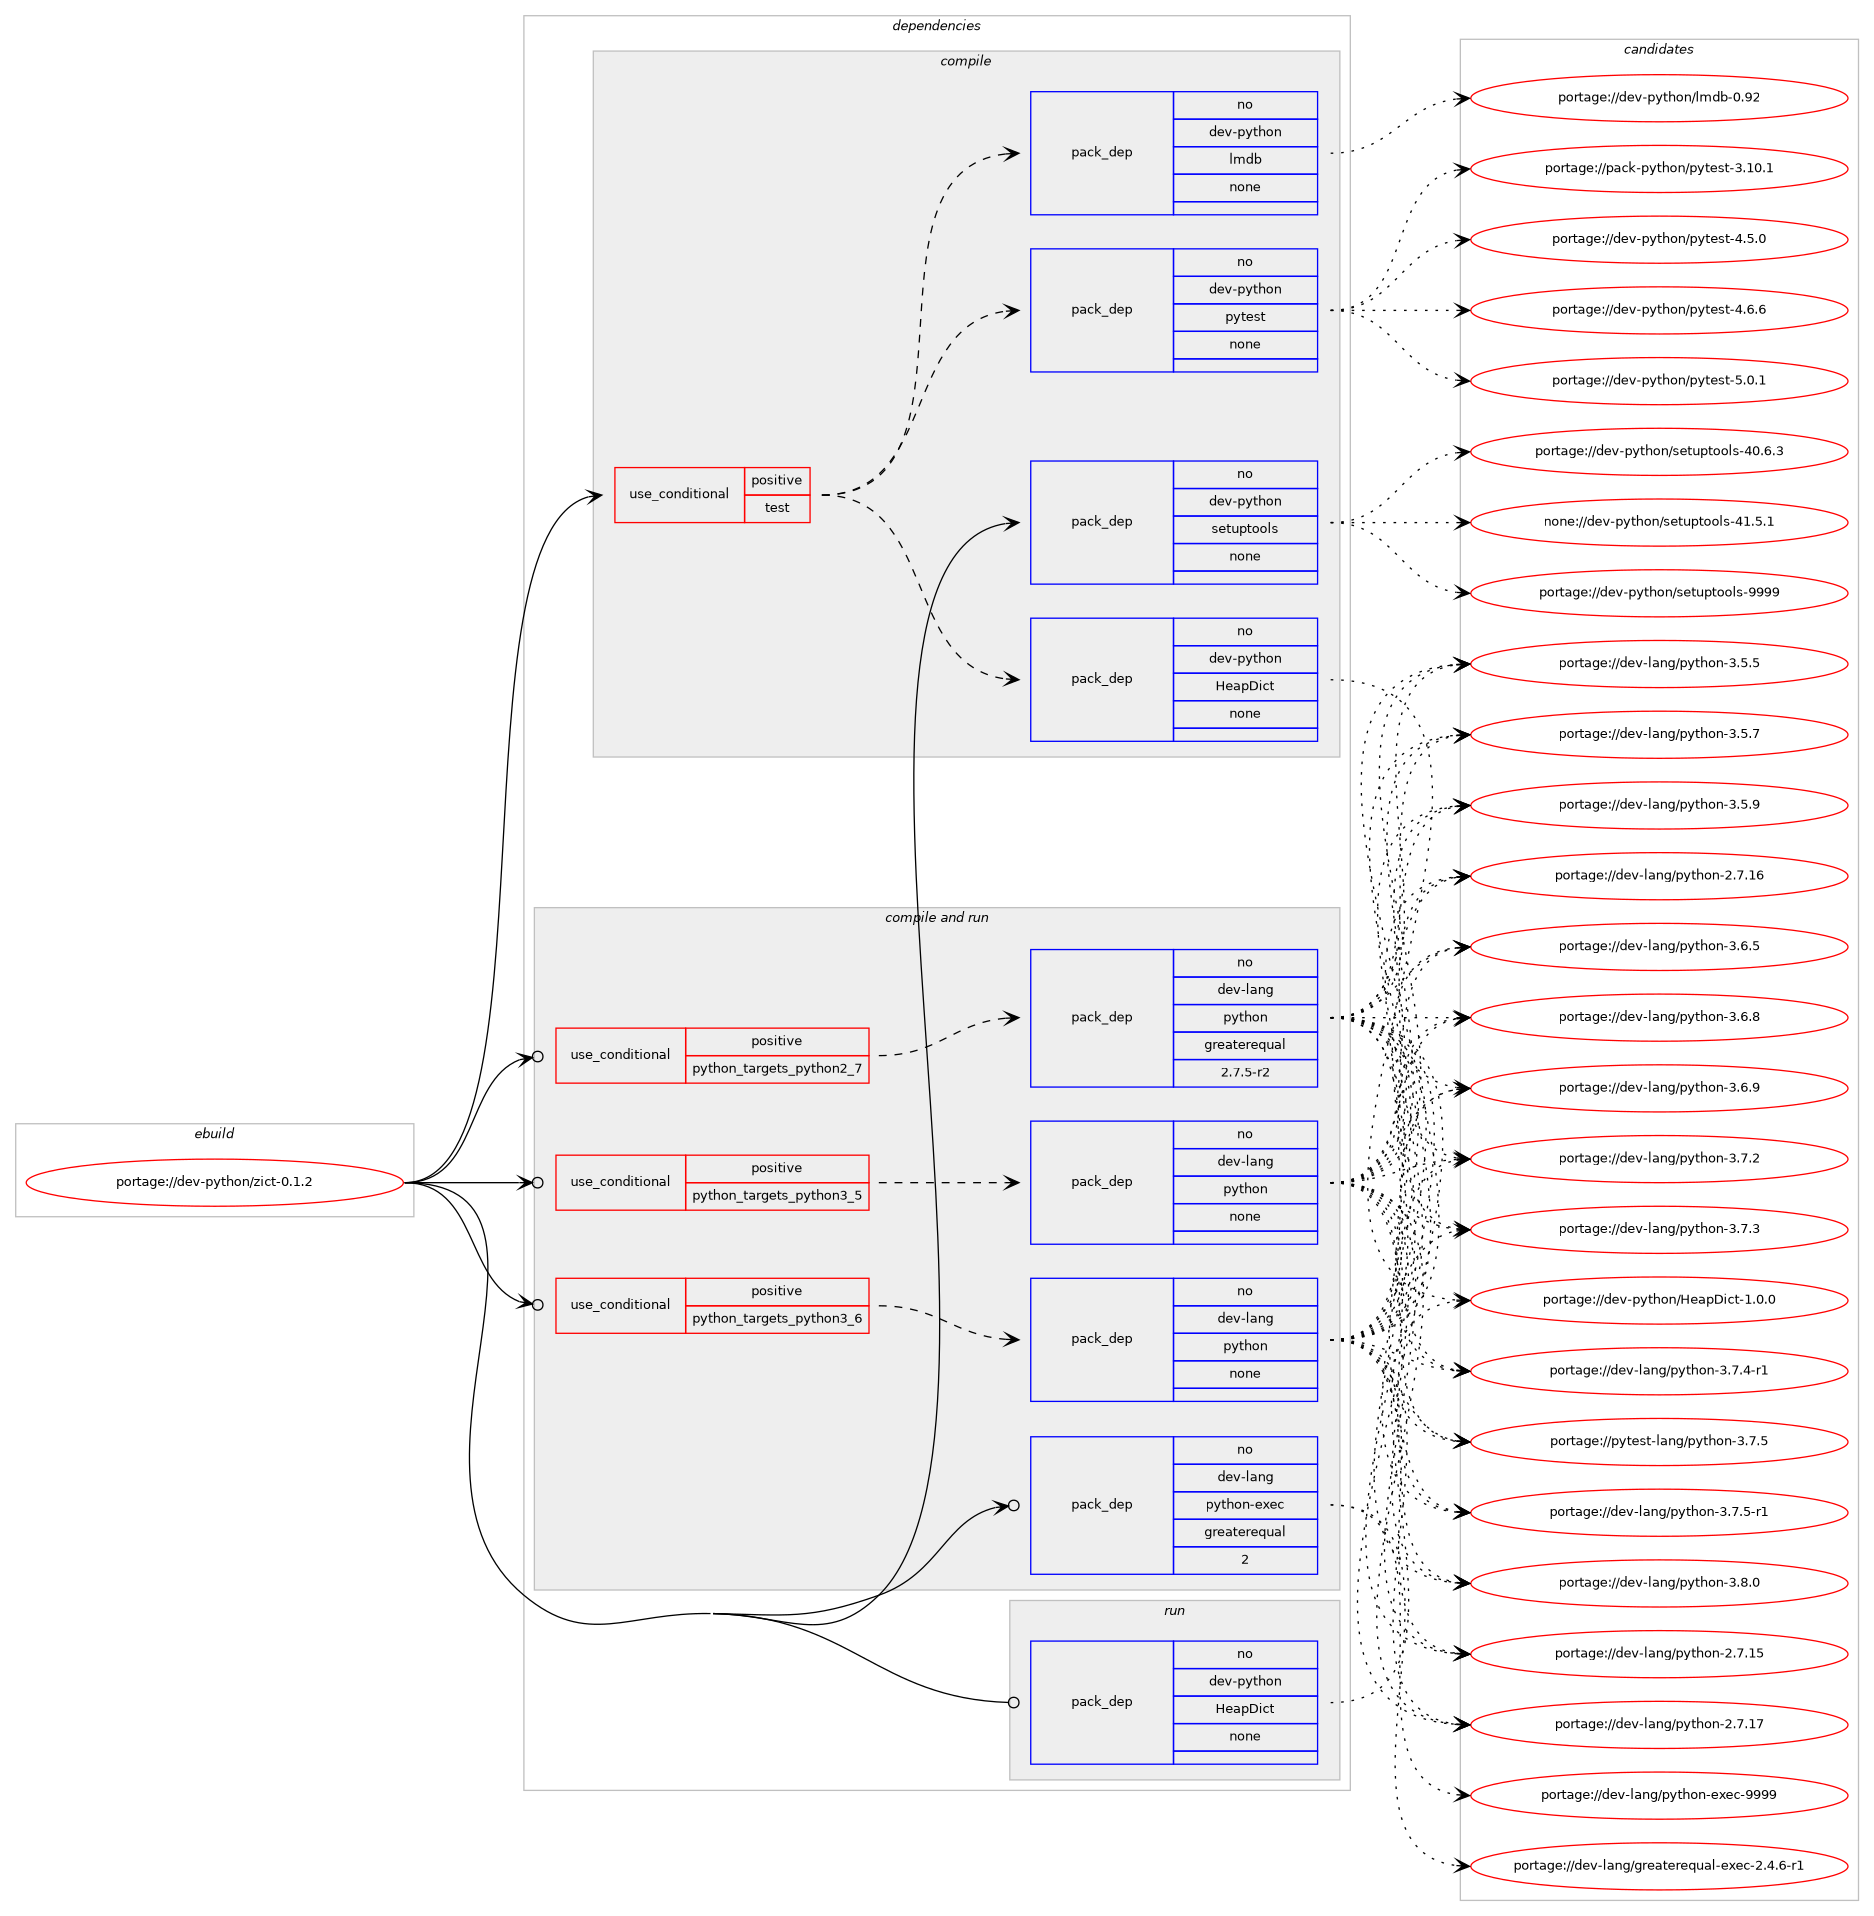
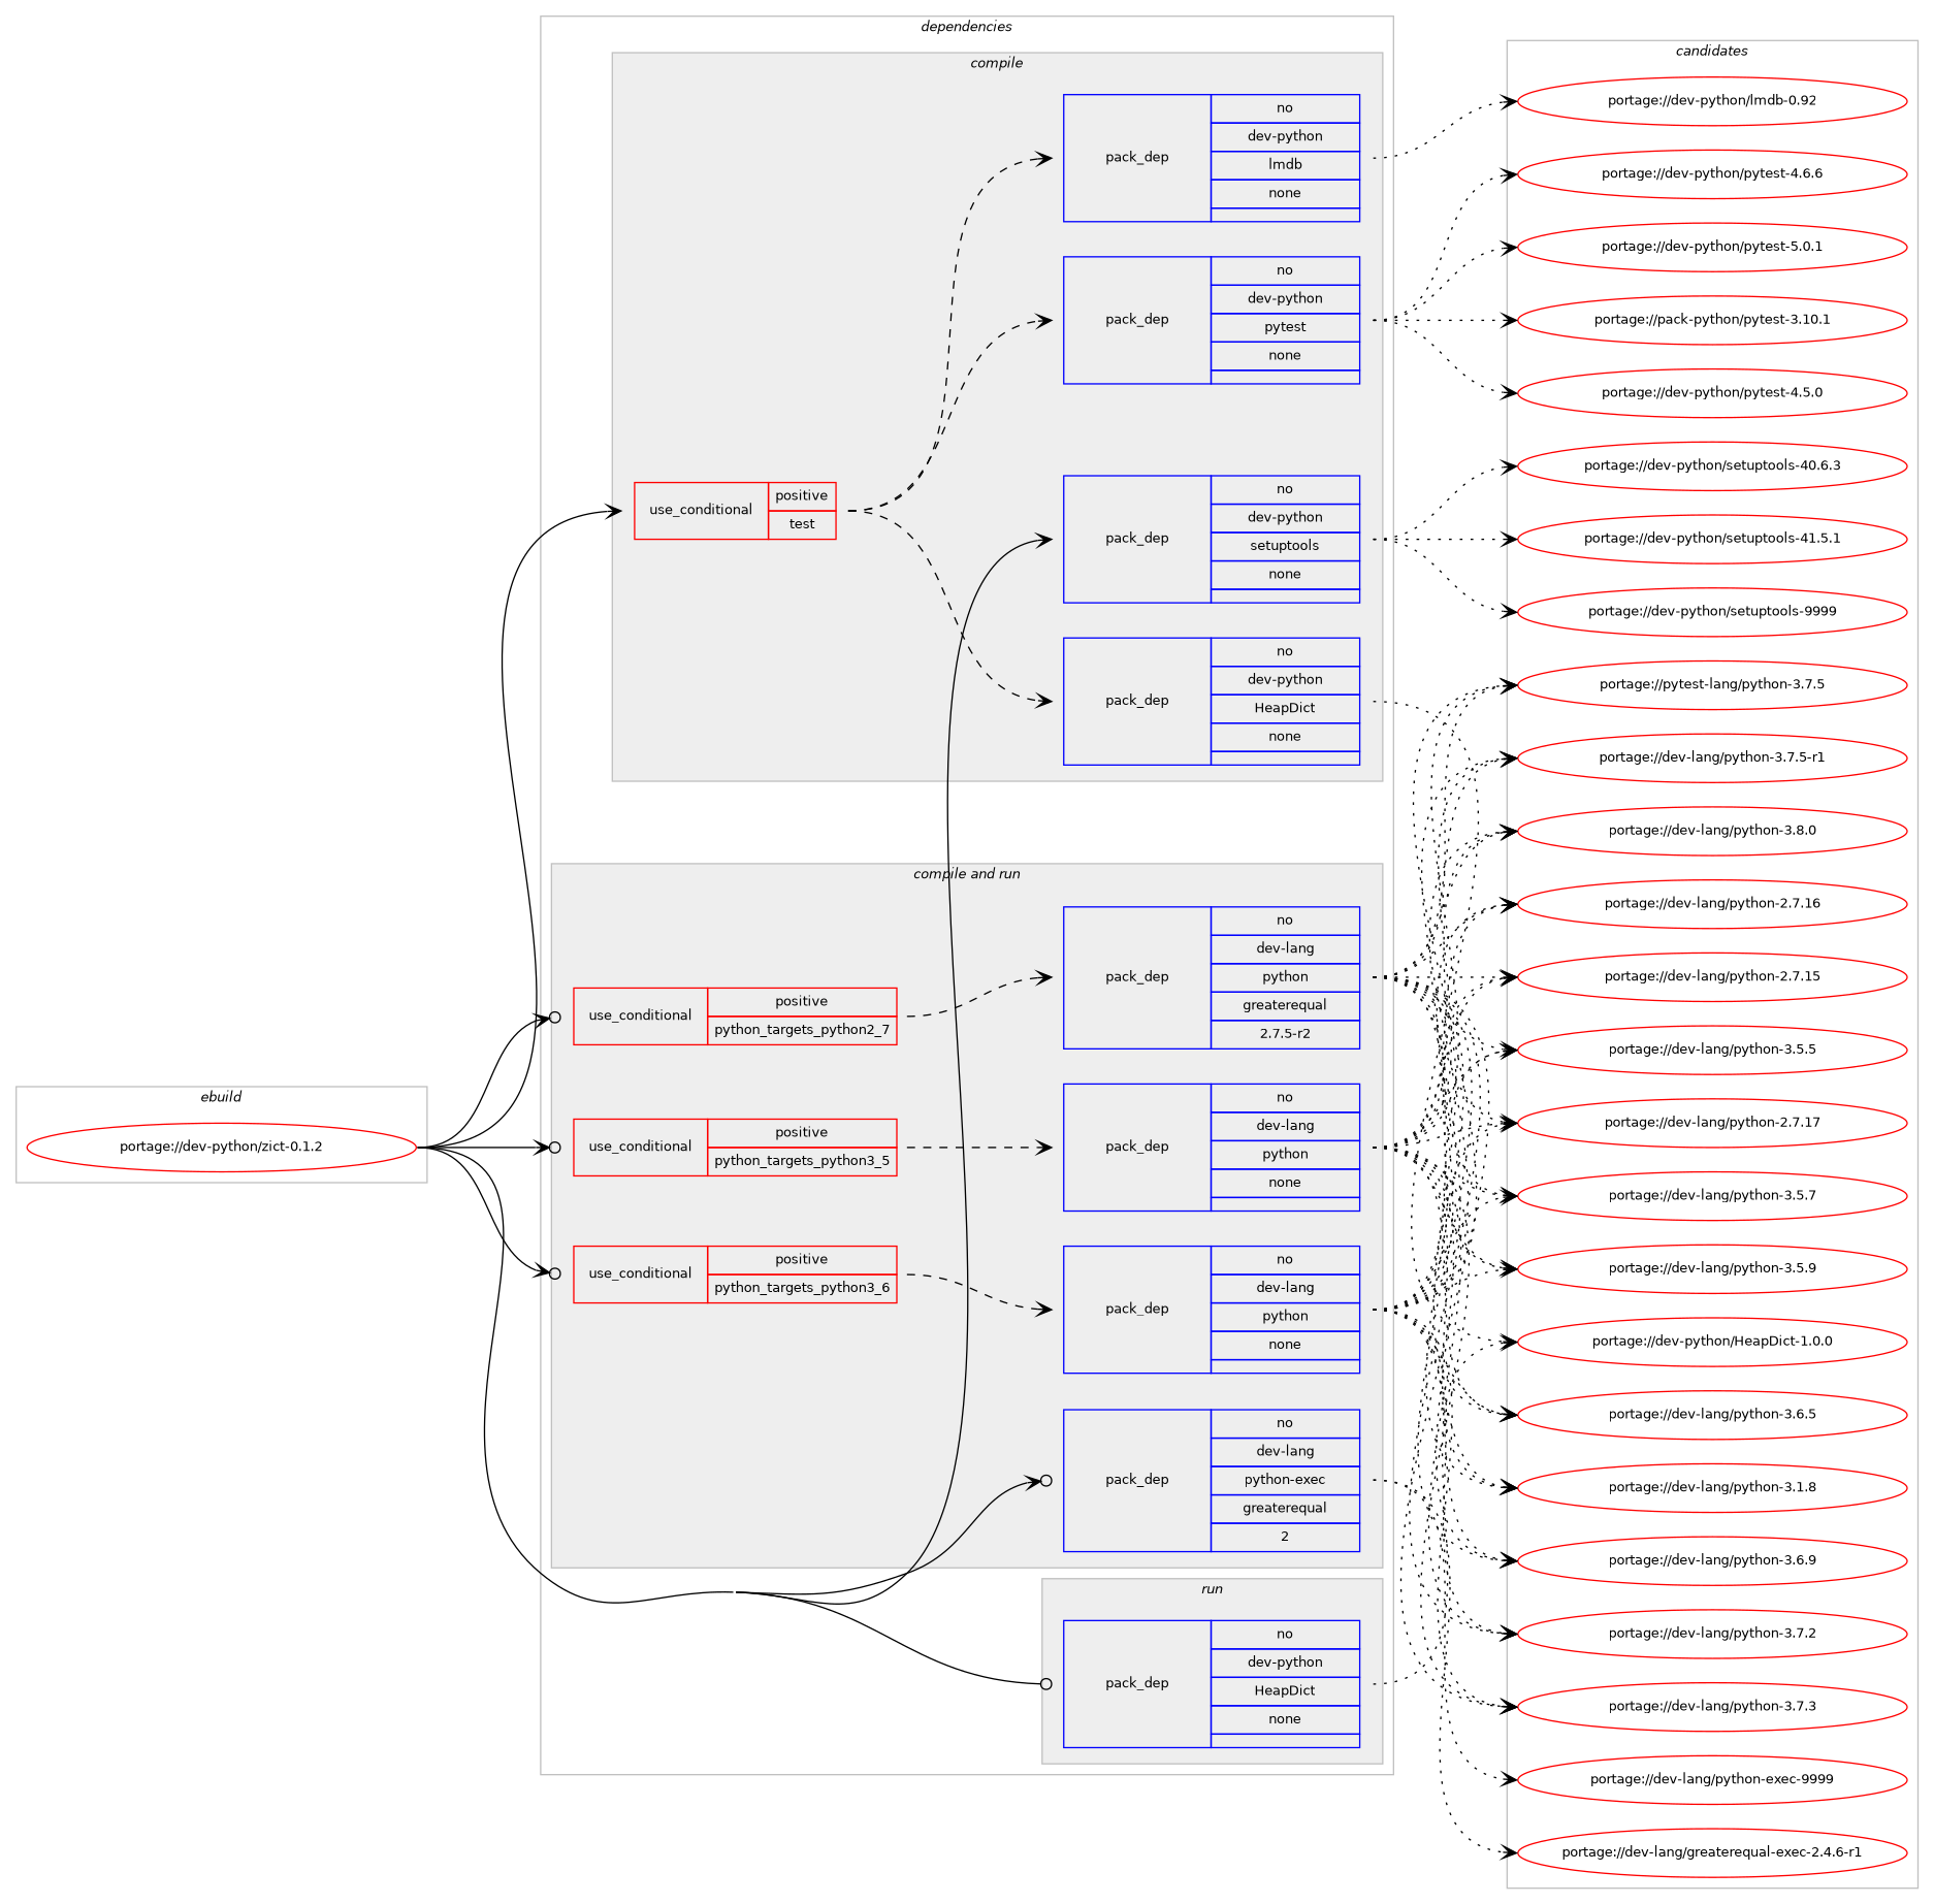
  digraph {
    compound=true
    concentrate=true
    fontname=Helvetica
    fontsize=10
    newrank=true
    rankdir=LR
    ranksep=1.5
    node [color=red fontname=Helvetica fontsize=10]
    edge [arrowhead=vee headport=w style=dotted tailport=e weight=100]
    n1 [label="portage://dev-python/zict-0.1.2" width=4]
    n2 [color=blue label=<<TABLE BORDER="0" CELLBORDER="1" CELLSPACING="0" CELLPADDING="4" WIDTH="220"><TR><TD ROWSPAN="6" CELLPADDING="30">pack_dep</TD></TR><TR><TD WIDTH="110">no</TD></TR><TR><TD>dev-python</TD></TR><TR><TD>HeapDict</TD></TR><TR><TD>none</TD></TR><TR><TD></TD></TR></TABLE>> shape=none]
    n3 [color=blue label=<<TABLE BORDER="0" CELLBORDER="1" CELLSPACING="0" CELLPADDING="4" WIDTH="220"><TR><TD ROWSPAN="6" CELLPADDING="30">pack_dep</TD></TR><TR><TD WIDTH="110">no</TD></TR><TR><TD>dev-python</TD></TR><TR><TD>lmdb</TD></TR><TR><TD>none</TD></TR><TR><TD></TD></TR></TABLE>> shape=none]
    n4 [color=blue label=<<TABLE BORDER="0" CELLBORDER="1" CELLSPACING="0" CELLPADDING="4" WIDTH="220"><TR><TD ROWSPAN="6" CELLPADDING="30">pack_dep</TD></TR><TR><TD WIDTH="110">no</TD></TR><TR><TD>dev-python</TD></TR><TR><TD>pytest</TD></TR><TR><TD>none</TD></TR><TR><TD></TD></TR></TABLE>> shape=none]
    n5 [label=<<TABLE BORDER="0" CELLBORDER="1" CELLSPACING="0" CELLPADDING="4"><TR><TD ROWSPAN="3" CELLPADDING="10">use_conditional</TD></TR><TR><TD>positive</TD></TR><TR><TD>test</TD></TR></TABLE>> shape=none]
    n6 [color=blue label=<<TABLE BORDER="0" CELLBORDER="1" CELLSPACING="0" CELLPADDING="4" WIDTH="220"><TR><TD ROWSPAN="6" CELLPADDING="30">pack_dep</TD></TR><TR><TD WIDTH="110">no</TD></TR><TR><TD>dev-python</TD></TR><TR><TD>setuptools</TD></TR><TR><TD>none</TD></TR><TR><TD></TD></TR></TABLE>> shape=none]
    n7 [color=blue label=<<TABLE BORDER="0" CELLBORDER="1" CELLSPACING="0" CELLPADDING="4" WIDTH="220"><TR><TD ROWSPAN="6" CELLPADDING="30">pack_dep</TD></TR><TR><TD WIDTH="110">no</TD></TR><TR><TD>dev-lang</TD></TR><TR><TD>python</TD></TR><TR><TD>greaterequal</TD></TR><TR><TD>2.7.5-r2</TD></TR></TABLE>> shape=none]
    n8 [label=<<TABLE BORDER="0" CELLBORDER="1" CELLSPACING="0" CELLPADDING="4"><TR><TD ROWSPAN="3" CELLPADDING="10">use_conditional</TD></TR><TR><TD>positive</TD></TR><TR><TD>python_targets_python2_7</TD></TR></TABLE>> shape=none]
    n9 [color=blue label=<<TABLE BORDER="0" CELLBORDER="1" CELLSPACING="0" CELLPADDING="4" WIDTH="220"><TR><TD ROWSPAN="6" CELLPADDING="30">pack_dep</TD></TR><TR><TD WIDTH="110">no</TD></TR><TR><TD>dev-lang</TD></TR><TR><TD>python</TD></TR><TR><TD>none</TD></TR><TR><TD></TD></TR></TABLE>> shape=none]
    n10 [label=<<TABLE BORDER="0" CELLBORDER="1" CELLSPACING="0" CELLPADDING="4"><TR><TD ROWSPAN="3" CELLPADDING="10">use_conditional</TD></TR><TR><TD>positive</TD></TR><TR><TD>python_targets_python3_5</TD></TR></TABLE>> shape=none]
    n11 [color=blue label=<<TABLE BORDER="0" CELLBORDER="1" CELLSPACING="0" CELLPADDING="4" WIDTH="220"><TR><TD ROWSPAN="6" CELLPADDING="30">pack_dep</TD></TR><TR><TD WIDTH="110">no</TD></TR><TR><TD>dev-lang</TD></TR><TR><TD>python</TD></TR><TR><TD>none</TD></TR><TR><TD></TD></TR></TABLE>> shape=none]
    n12 [label=<<TABLE BORDER="0" CELLBORDER="1" CELLSPACING="0" CELLPADDING="4"><TR><TD ROWSPAN="3" CELLPADDING="10">use_conditional</TD></TR><TR><TD>positive</TD></TR><TR><TD>python_targets_python3_6</TD></TR></TABLE>> shape=none]
    n13 [color=blue label=<<TABLE BORDER="0" CELLBORDER="1" CELLSPACING="0" CELLPADDING="4" WIDTH="220"><TR><TD ROWSPAN="6" CELLPADDING="30">pack_dep</TD></TR><TR><TD WIDTH="110">no</TD></TR><TR><TD>dev-lang</TD></TR><TR><TD>python-exec</TD></TR><TR><TD>greaterequal</TD></TR><TR><TD>2</TD></TR></TABLE>> shape=none]
    n14 [color=blue label=<<TABLE BORDER="0" CELLBORDER="1" CELLSPACING="0" CELLPADDING="4" WIDTH="220"><TR><TD ROWSPAN="6" CELLPADDING="30">pack_dep</TD></TR><TR><TD WIDTH="110">no</TD></TR><TR><TD>dev-python</TD></TR><TR><TD>HeapDict</TD></TR><TR><TD>none</TD></TR><TR><TD></TD></TR></TABLE>> shape=none]
    n15 [label="portage://dev-python/HeapDict-1.0.0" width=4]
    n16 [label="portage://dev-python/lmdb-0.92" width=4]
    n17 [label="portage://pack-python/pytest-3.10.1" width=4]
    n18 [label="portage://dev-python/pytest-4.5.0" width=4]
    n19 [label="portage://dev-python/pytest-4.6.6" width=4]
    n20 [label="portage://dev-python/pytest-5.0.1" width=4]
    n21 [label="portage://dev-python/setuptools-40.6.3" width=4]
-   n22 [label="none://dev-python/setuptools-41.5.1" width=4]
+   n22 [label="portage://dev-python/setuptools-41.5.1" width=4]
    n23 [label="portage://dev-python/setuptools-9999" width=4]
    n24 [label="portage://dev-lang/python-2.7.15" width=4]
    n25 [label="portage://dev-lang/python-2.7.16" width=4]
    n26 [label="portage://dev-lang/python-2.7.17" width=4]
    n27 [label="portage://dev-lang/python-3.5.5" width=4]
    n28 [label="portage://dev-lang/python-3.5.7" width=4]
    n29 [label="portage://dev-lang/python-3.5.9" width=4]
    n30 [label="portage://dev-lang/python-3.6.5" width=4]
-   n31 [label="portage://dev-lang/python-3.6.8" width=4]
+   n31 [label="portage://dev-lang/python-3.1.8" width=4]
    n32 [label="portage://dev-lang/python-3.6.9" width=4]
    n33 [label="portage://dev-lang/python-3.7.2" width=4]
    n34 [label="portage://dev-lang/python-3.7.3" width=4]
-   n35 [label="portage://dev-lang/python-3.7.4-r1" width=4]
    n36 [label="portage://pytest-lang/python-3.7.5" width=4]
    n37 [label="portage://dev-lang/python-3.7.5-r1" width=4]
    n38 [label="portage://dev-lang/python-3.8.0" width=4]
    n39 [label="portage://dev-lang/greaterequal-exec-2.4.6-r1" width=4]
    n40 [label="portage://dev-lang/python-exec-9999" width=4]
    subgraph cluster_1 {
      color=gray
      label=<<i>ebuild</i>>
      rank=same
      n1
    }
    subgraph cluster_2 {
      color=gray
      label=<<i>dependencies</i>>
      subgraph cluster_3 {
        color=gray
        fillcolor="#eeeeee"
        label=<<i>compile</i>>
        style=filled
        subgraph sub_4 {
          color=gray
          fillcolor="#eeeeee"
          label=<<i>compile</i>>
          style=filled
          n5
          subgraph sub_5 {
            color=gray
            fillcolor="#eeeeee"
            label=<<i>compile</i>>
            style=filled
            n2
          }
          subgraph sub_6 {
            color=gray
            fillcolor="#eeeeee"
            label=<<i>compile</i>>
            style=filled
            n3
          }
          subgraph sub_7 {
            color=gray
            fillcolor="#eeeeee"
            label=<<i>compile</i>>
            style=filled
            n4
          }
        }
        subgraph sub_8 {
          color=gray
          fillcolor="#eeeeee"
          label=<<i>compile</i>>
          style=filled
          n6
        }
      }
      subgraph cluster_9 {
        color=gray
        fillcolor="#eeeeee"
        label=<<i>compile and run</i>>
        style=filled
        subgraph sub_10 {
          color=gray
          fillcolor="#eeeeee"
          label=<<i>compile and run</i>>
          style=filled
          n8
          subgraph sub_11 {
            color=gray
            fillcolor="#eeeeee"
            label=<<i>compile and run</i>>
            style=filled
            n7
          }
        }
        subgraph sub_12 {
          color=gray
          fillcolor="#eeeeee"
          label=<<i>compile and run</i>>
          style=filled
          n10
          subgraph sub_13 {
            color=gray
            fillcolor="#eeeeee"
            label=<<i>compile and run</i>>
            style=filled
            n9
          }
        }
        subgraph sub_14 {
          color=gray
          fillcolor="#eeeeee"
          label=<<i>compile and run</i>>
          style=filled
          n12
          subgraph sub_15 {
            color=gray
            fillcolor="#eeeeee"
            label=<<i>compile and run</i>>
            style=filled
            n11
          }
        }
        subgraph sub_16 {
          color=gray
          fillcolor="#eeeeee"
          label=<<i>compile and run</i>>
          style=filled
          n13
        }
      }
      subgraph cluster_17 {
        color=gray
        fillcolor="#eeeeee"
        label=<<i>run</i>>
        style=filled
        subgraph sub_18 {
          color=gray
          fillcolor="#eeeeee"
          label=<<i>run</i>>
          style=filled
          n14
        }
      }
    }
    subgraph cluster_19 {
      color=gray
      label=<<i>candidates</i>>
      rank=same
      subgraph sub_20 {
        color=black
        label=<<i>candidates</i>>
        nodesep=1
        rank=same
        n15
      }
      subgraph sub_21 {
        color=black
        label=<<i>candidates</i>>
        nodesep=1
        rank=same
        n16
      }
      subgraph sub_22 {
        color=black
        label=<<i>candidates</i>>
        nodesep=1
        rank=same
        n17
        n18
        n19
        n20
      }
      subgraph sub_23 {
        color=black
        label=<<i>candidates</i>>
        nodesep=1
        rank=same
        n21
        n22
        n23
      }
      subgraph sub_24 {
        color=black
        label=<<i>candidates</i>>
        nodesep=1
        rank=same
        n24
        n25
        n26
        n27
        n28
        n29
        n30
        n31
        n32
        n33
        n34
-       n35
        n36
        n37
        n38
      }
      subgraph sub_25 {
        color=black
        label=<<i>candidates</i>>
        nodesep=1
        rank=same
        n24
        n25
        n26
        n27
        n28
        n29
        n30
        n31
        n32
        n33
        n34
-       n35
        n36
        n37
        n38
      }
      subgraph sub_26 {
        color=black
        label=<<i>candidates</i>>
        nodesep=1
        rank=same
        n24
        n25
        n26
        n27
        n28
        n29
        n30
        n31
        n32
        n33
        n34
-       n35
        n36
        n37
        n38
      }
      subgraph sub_27 {
        color=black
        label=<<i>candidates</i>>
        nodesep=1
        rank=same
        n39
        n40
      }
      subgraph sub_28 {
        color=black
        label=<<i>candidates</i>>
        nodesep=1
        rank=same
        n15
      }
    }
    n1 -> n5 [style=solid weight=20]
    n1 -> n6 [style=solid weight=20]
    n1 -> n8 [arrowhead=odotvee style=solid weight=20]
    n1 -> n10 [arrowhead=odotvee style=solid weight=20]
    n1 -> n12 [arrowhead=odotvee style=solid weight=20]
    n1 -> n13 [arrowhead=odotvee style=solid weight=20]
    n1 -> n14 [arrowhead=odot style=solid weight=20]
    n2 -> n15
    n3 -> n16
    n4 -> n17
    n4 -> n18
    n4 -> n19
    n4 -> n20
    n5 -> n2 [style=dashed weight=20]
    n5 -> n3 [style=dashed weight=20]
    n5 -> n4 [style=dashed weight=20]
    n6 -> n21
    n6 -> n22
    n6 -> n23
    n7 -> n24
    n7 -> n25
    n7 -> n26
    n7 -> n27
    n7 -> n28
    n7 -> n29
    n7 -> n30
    n7 -> n31
    n7 -> n32
    n7 -> n33
    n7 -> n34
-   n7 -> n35
    n7 -> n36
    n7 -> n37
    n7 -> n38
    n8 -> n7 [style=dashed weight=20]
    n9 -> n24
    n9 -> n25
    n9 -> n26
    n9 -> n27
    n9 -> n28
    n9 -> n29
    n9 -> n30
    n9 -> n31
    n9 -> n32
    n9 -> n33
    n9 -> n34
-   n9 -> n35
    n9 -> n36
    n9 -> n37
    n9 -> n38
    n10 -> n9 [style=dashed weight=20]
    n11 -> n24
    n11 -> n25
    n11 -> n26
    n11 -> n27
    n11 -> n28
    n11 -> n29
    n11 -> n30
    n11 -> n31
    n11 -> n32
    n11 -> n33
    n11 -> n34
-   n11 -> n35
    n11 -> n36
    n11 -> n37
    n11 -> n38
    n12 -> n11 [style=dashed weight=20]
    n13 -> n39
    n13 -> n40
    n14 -> n15
  }
